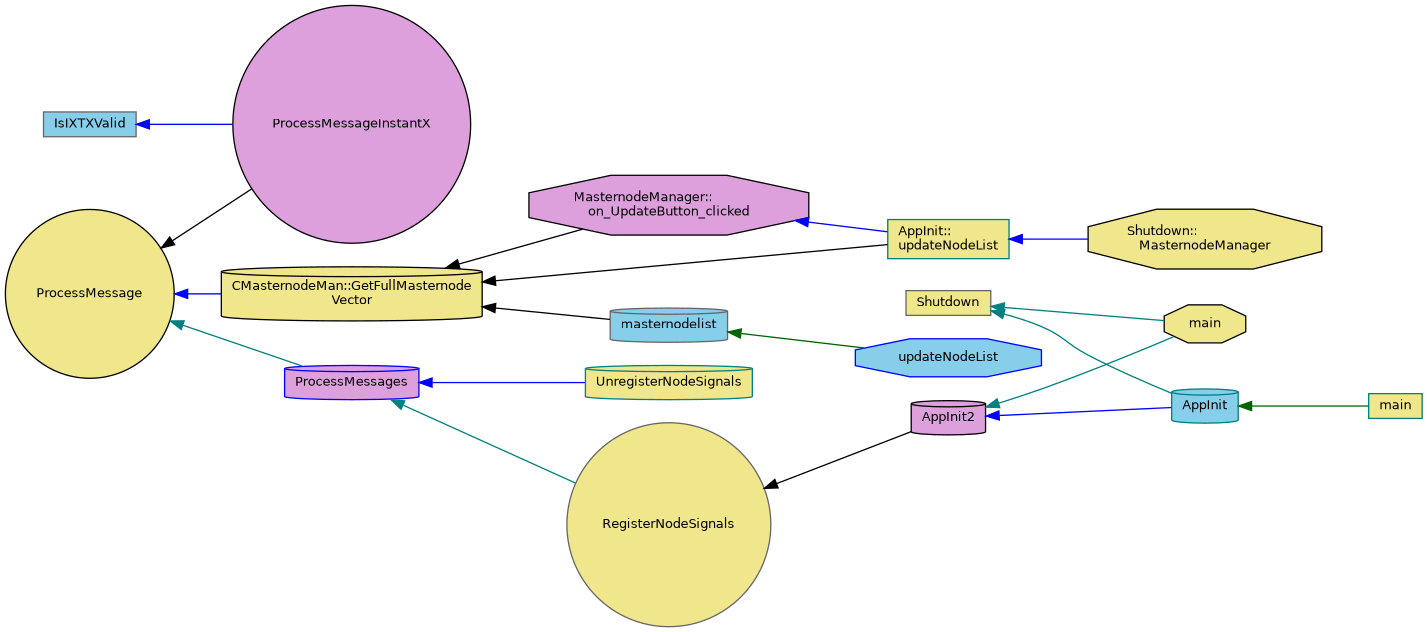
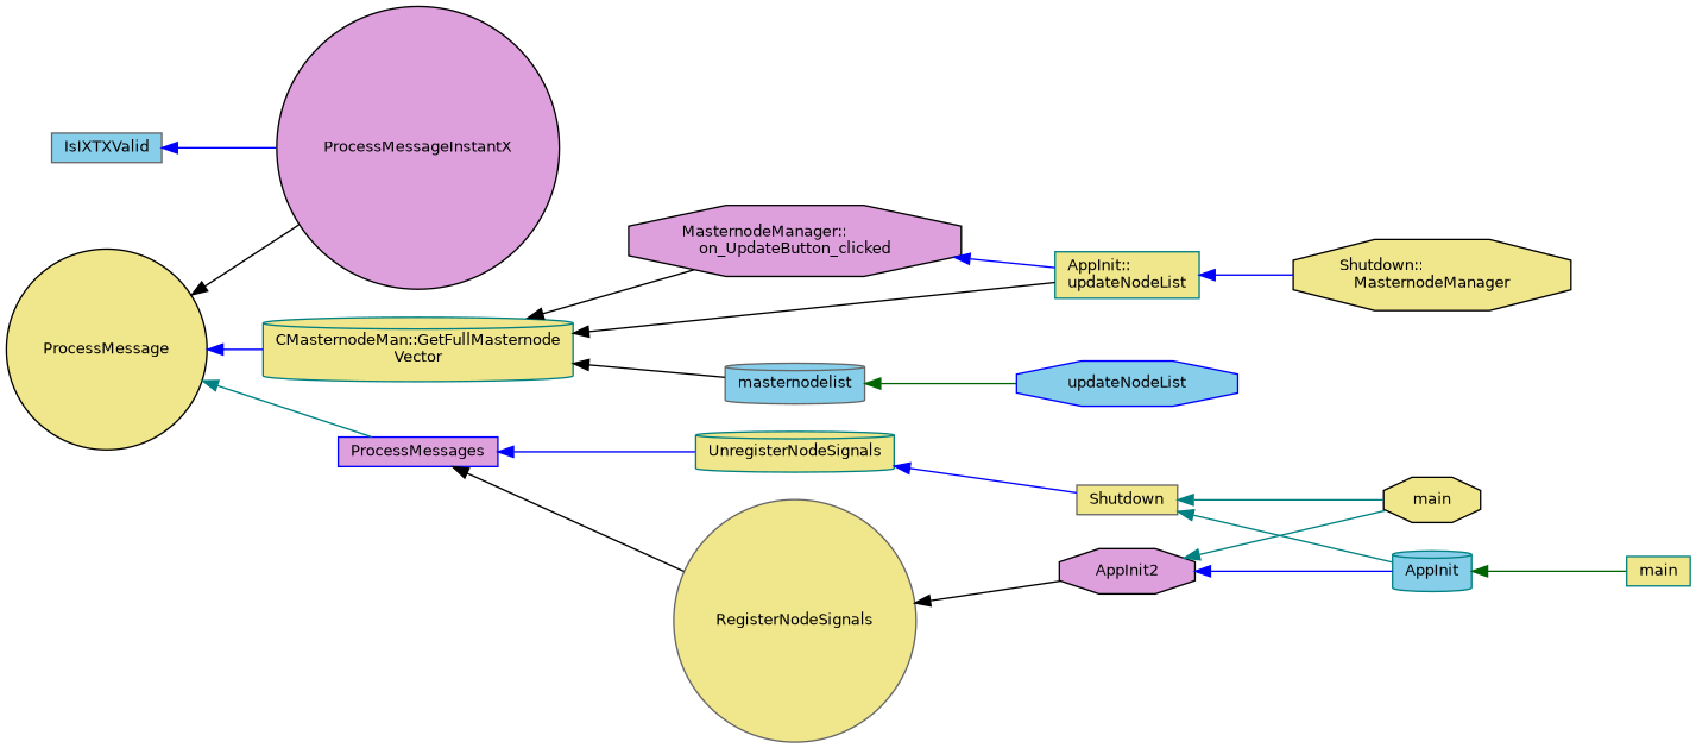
  digraph {
    rankdir=LR
    node [color=black fillcolor=khaki fontname=Helvetica fontsize=10 shape=cylinder style=filled]
    edge [color=blue dir=back fontname=Helvetica fontsize=10 labelfontname=Helvetica labelfontsize=10 style=solid]
    n1 [color=gray40 fillcolor=skyblue fontcolor=black height=0.2 label=IsIXTXValid shape=box width=0.4]
    n2 [fillcolor=plum height=0.2 label=ProcessMessageInstantX shape=circle width=0.4]
    n3 [height=0.2 label=ProcessMessage shape=circle width=0.4]
-   n4 [color=blue fillcolor=plum height=0.2 label=ProcessMessages width=0.4]
-   n5 [height=0.2 label="CMasternodeMan::GetFullMasternode\lVector" width=0.4]
+   n4 [color=blue fillcolor=plum height=0.2 label=ProcessMessages shape=box width=0.4]
+   n5 [color=teal height=0.2 label="CMasternodeMan::GetFullMasternode\lVector" width=0.4]
    n6 [color=gray40 height=0.2 label=RegisterNodeSignals shape=circle width=0.4]
    n7 [color=teal height=0.2 label=UnregisterNodeSignals width=0.4]
    n8 [color=teal height=0.2 label="AppInit::\lupdateNodeList" shape=box width=0.4]
    n9 [fillcolor=plum height=0.2 label="MasternodeManager::\lon_UpdateButton_clicked" shape=octagon width=0.4]
    n10 [color=gray40 fillcolor=skyblue height=0.2 label=masternodelist width=0.4]
-   n11 [fillcolor=plum height=0.2 label=AppInit2 width=0.4]
+   n11 [fillcolor=plum height=0.2 label=AppInit2 shape=octagon width=0.4]
    n12 [color=gray40 height=0.2 label=Shutdown shape=box width=0.4]
    n13 [color=teal fillcolor=skyblue height=0.2 label=AppInit width=0.4]
    n14 [height=0.2 label=main shape=octagon width=0.4]
    n15 [color=teal height=0.2 label=main shape=box width=0.4]
    n16 [height=0.2 label="Shutdown::\lMasternodeManager" shape=octagon width=0.4]
    n17 [color=blue fillcolor=skyblue height=0.2 label=updateNodeList shape=octagon width=0.4]
    n1 -> n2
    n3 -> n2 [color=black]
    n3 -> n4 [color=teal]
    n3 -> n5
-   n4 -> n6 [color=teal]
+   n4 -> n6 [color=black]
    n4 -> n7
    n5 -> n8 [color=black]
    n5 -> n9 [color=black]
    n5 -> n10 [color=black]
    n6 -> n11 [color=black]
+   n7 -> n12
    n8 -> n16
    n9 -> n8
    n10 -> n17 [color=darkgreen]
    n11 -> n13
    n11 -> n14 [color=teal]
    n12 -> n13 [color=teal]
    n12 -> n14 [color=teal]
    n13 -> n15 [color=darkgreen]
  }
